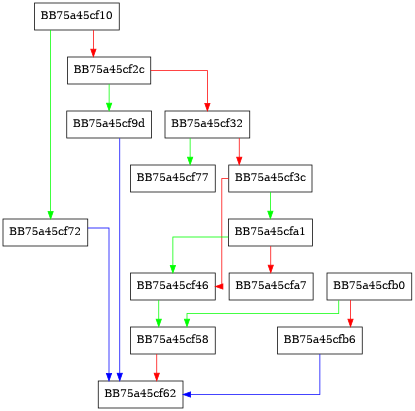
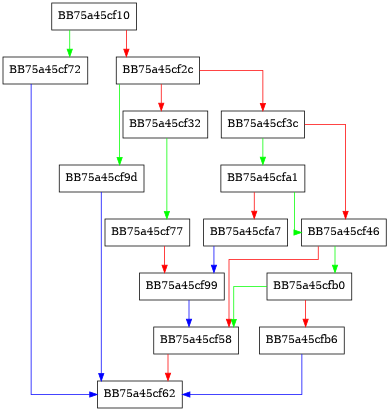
  digraph {
    splines=ortho
    node [shape=box]
    edge [color=red]
    BB75a45cf10
    BB75a45cf72
    BB75a45cf2c
    BB75a45cf62
    BB75a45cf9d
    BB75a45cf32
    BB75a45cf77
    BB75a45cf3c
+   BB75a45cf99
    BB75a45cfa1
    BB75a45cf46
    BB75a45cf58
    BB75a45cfa7
    BB75a45cfb0
    BB75a45cfb6
    BB75a45cf10 -> BB75a45cf72 [color=green]
    BB75a45cf10 -> BB75a45cf2c
    BB75a45cf72 -> BB75a45cf62 [color=blue]
    BB75a45cf2c -> BB75a45cf9d [color=green]
    BB75a45cf2c -> BB75a45cf32
    BB75a45cf9d -> BB75a45cf62 [color=blue]
    BB75a45cf32 -> BB75a45cf77 [color=green]
-   BB75a45cf32 -> BB75a45cf3c
+   BB75a45cf2c -> BB75a45cf3c
+   BB75a45cf77 -> BB75a45cf99
    BB75a45cf3c -> BB75a45cfa1 [color=green]
    BB75a45cf3c -> BB75a45cf46
+   BB75a45cf99 -> BB75a45cf58 [color=blue]
    BB75a45cfa1 -> BB75a45cf46 [color=green]
    BB75a45cfa1 -> BB75a45cfa7
-   BB75a45cf46 -> BB75a45cf58 [color=green]
+   BB75a45cf46 -> BB75a45cf58
+   BB75a45cf46 -> BB75a45cfb0 [color=green]
    BB75a45cf58 -> BB75a45cf62
+   BB75a45cfa7 -> BB75a45cf99 [color=blue]
    BB75a45cfb0 -> BB75a45cf58 [color=green]
    BB75a45cfb0 -> BB75a45cfb6
    BB75a45cfb6 -> BB75a45cf62 [color=blue]
  }
